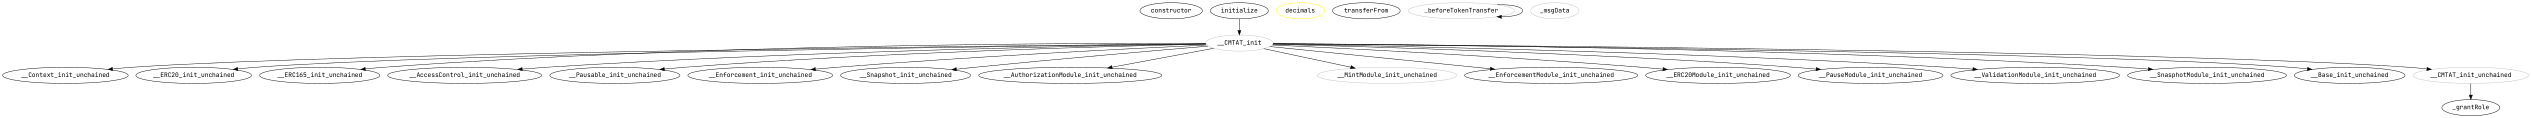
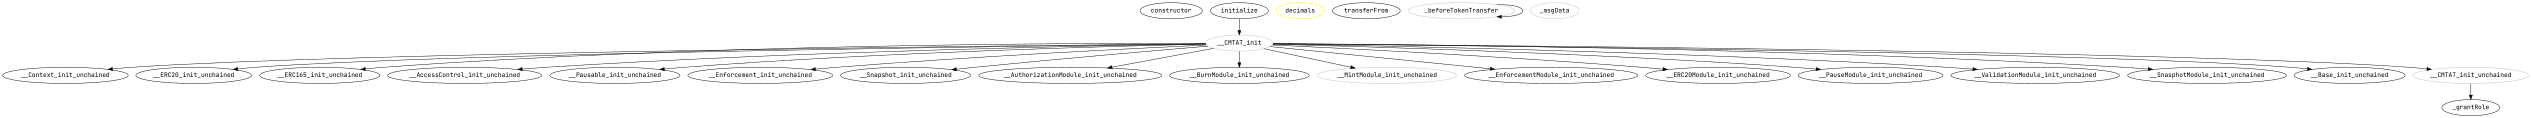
  strict digraph {
    fontname="JetBrains Mono"
    node [fontname="JetBrains Mono"]
    edge [fontname="JetBrains Mono"]
    constructor
    __CMTAT_init [color=gray]
    __Context_init_unchained
    __ERC20_init_unchained
    __ERC165_init_unchained
    __AccessControl_init_unchained
    __Pausable_init_unchained
    __Enforcement_init_unchained
    __Snapshot_init_unchained
    __AuthorizationModule_init_unchained
+   __BurnModule_init_unchained
    __MintModule_init_unchained [color=gray]
    __EnforcementModule_init_unchained
    __ERC20Module_init_unchained
    __PauseModule_init_unchained
    __ValidationModule_init_unchained
    __SnasphotModule_init_unchained
    __Base_init_unchained
    __CMTAT_init_unchained [color=gray]
    initialize
    _grantRole
    decimals [color=yellow]
    transferFrom
    _beforeTokenTransfer [color=gray]
    _msgData [color=gray]
    __CMTAT_init -> __Context_init_unchained
    __CMTAT_init -> __ERC20_init_unchained
    __CMTAT_init -> __ERC165_init_unchained
    __CMTAT_init -> __AccessControl_init_unchained
    __CMTAT_init -> __Pausable_init_unchained
    __CMTAT_init -> __Enforcement_init_unchained
    __CMTAT_init -> __Snapshot_init_unchained
    __CMTAT_init -> __AuthorizationModule_init_unchained
+   __CMTAT_init -> __BurnModule_init_unchained
    __CMTAT_init -> __MintModule_init_unchained
    __CMTAT_init -> __EnforcementModule_init_unchained
    __CMTAT_init -> __ERC20Module_init_unchained
    __CMTAT_init -> __PauseModule_init_unchained
    __CMTAT_init -> __ValidationModule_init_unchained
    __CMTAT_init -> __SnasphotModule_init_unchained
    __CMTAT_init -> __Base_init_unchained
    __CMTAT_init -> __CMTAT_init_unchained
    __CMTAT_init_unchained -> _grantRole
    initialize -> __CMTAT_init
    _beforeTokenTransfer -> _beforeTokenTransfer
  }
